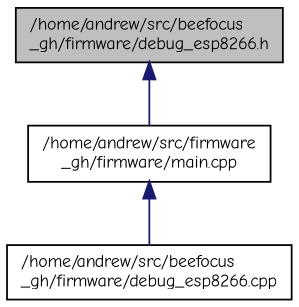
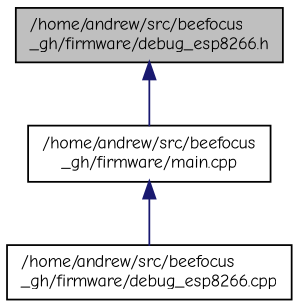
  digraph {
    fontname="Comic Neue"
    node [color=black fillcolor=white fontname="Comic Neue" fontsize=10 shape=record style=filled]
    edge [color=midnightblue dir=back fontname="Comic Neue" fontsize=10 labelfontname=Helvetica labelfontsize=10 style=solid]
    n1 [fillcolor=grey75 fontcolor=black height=0.2 label="/home/andrew/src/beefocus\l_gh/firmware/debug_esp8266.h" width=0.4]
-   n2 [height=0.2 label="/home/andrew/src/firmware\l_gh/firmware/main.cpp" width=0.4]
+   n2 [height=0.2 label="/home/andrew/src/beefocus\l_gh/firmware/main.cpp" width=0.4]
    n3 [height=0.2 label="/home/andrew/src/beefocus\l_gh/firmware/debug_esp8266.cpp" width=0.4]
    n1 -> n2
    n2 -> n3
  }
